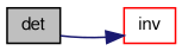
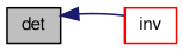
  digraph {
    rankdir=LR
    node [fontname=FreeSans fontsize=10 shape=record]
    n1 [color=black fillcolor=grey75 fontcolor=black height=0.2 label=det style=filled width=0.4]
    n2 [color=red height=0.2 label=inv width=0.4]
-   n1 -> n2 [color=midnightblue fontname=FreeSans fontsize=10 labelfontname=FreeSans labelfontsize=10 style=solid]
+   n2 -> n1 [color=midnightblue fontname=FreeSans fontsize=10 labelfontname=FreeSans labelfontsize=10 style=solid]
  }
